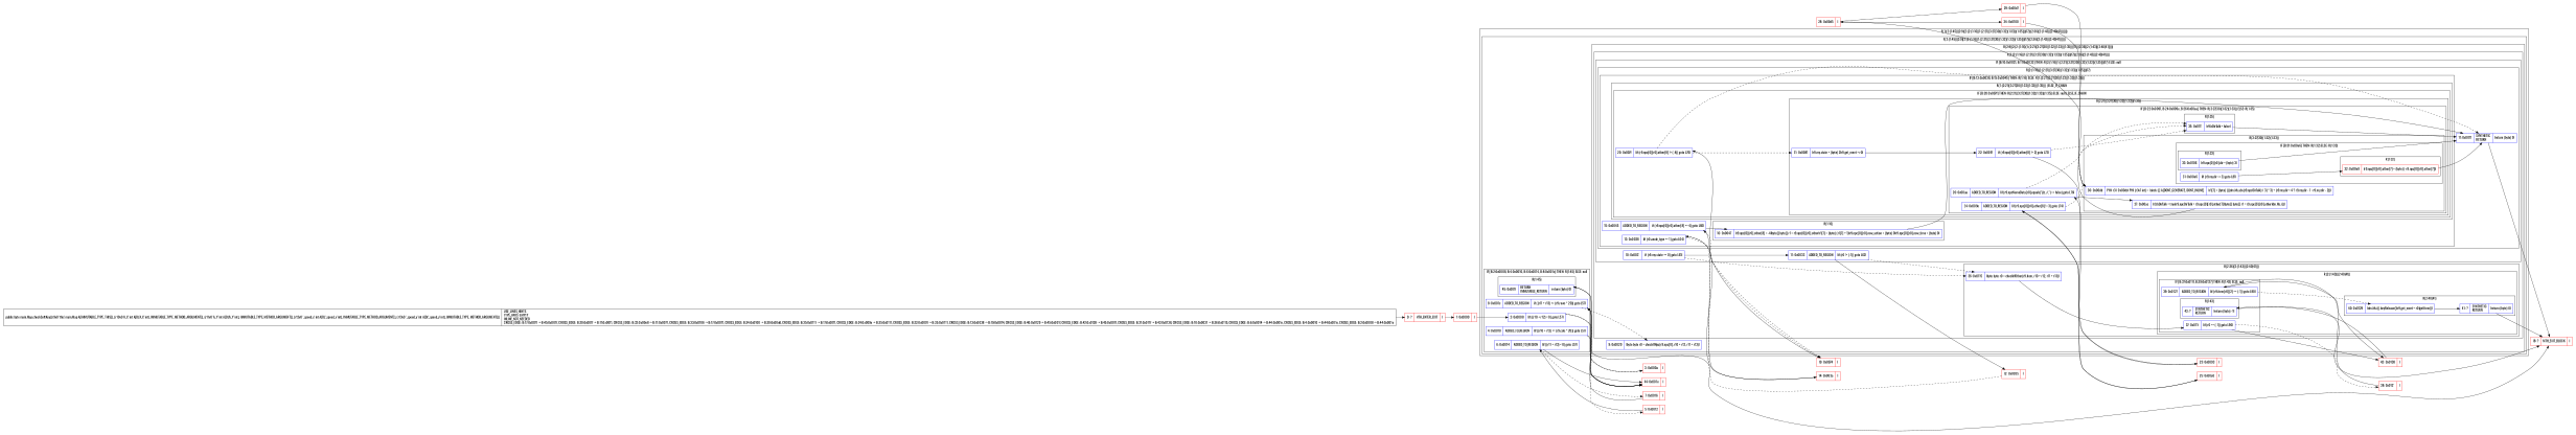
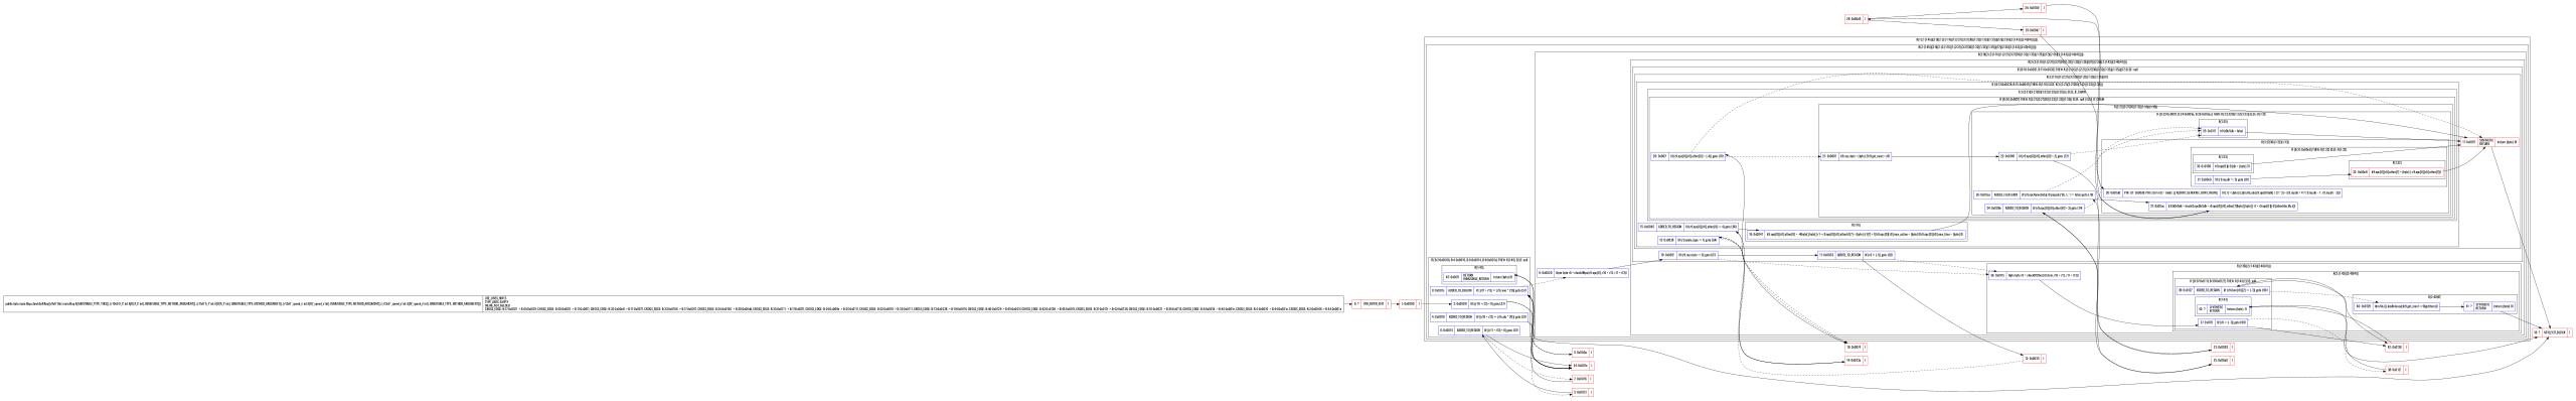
  digraph {
    fontname=Oswald
    rankdir=LR
    node [color=blue fontname=Oswald shape=record]
    edge [fontname=Oswald]
    n1 [label="{45\:\ 0x001f|RETURN\lIMMUTABLE_RETURN\l|lreturn (byte) 0l}"]
    n2 [label="{2\:\ 0x0008|lif ((r10 + r12) \< 0) goto L57l}"]
    n3 [label="{4\:\ 0x0010|ADDED_TO_REGION\l|lif ((r10 + r12) \>= (r9.cols * 20)) goto L57l}"]
    n4 [label="{6\:\ 0x0014|ADDED_TO_REGION\l|lif ((r11 + r13) \< 0) goto L57l}"]
    n5 [label="{8\:\ 0x001c|ADDED_TO_REGION\l|lif ((r11 + r13) \>= (r9.rows * 20)) goto L57l}"]
    n6 [label="{16\:\ 0x0047|lr9.npc[0][r0].other[8] = \-4lbyte[] byte[] r1 = r9.npc[0][r0].otherlr1[7] = (byte) (r1[7] + 1)lr9.npc[0][r0].now_action = (byte) 0lr9.npc[0][r0].now_time = (byte) 0l}"]
    n7 [color=red label="{32\:\ 0x00e8|lr9.npc[0][r0].other[7] = (byte) (\-r9.npc[0][r0].other[7])l}"]
    n8 [label="{33\:\ 0x0106|lr9.npc[0][r0].dir = (byte) 3l}"]
    n9 [label="{31\:\ 0x00e6|lif (r9.my.dir == 3) goto L81l}"]
    n10 [label="{27\:\ 0x00ac|lr9.bDirTalk = truelr9.npcDirTalk = r9.npc[0][r0].other[7]lbyte[] byte[] r1 = r9.npc[0][r0].otherldm.Ms.i()l}"]
    n11 [label="{30\:\ 0x00dd|PHI: r3l  0x00dd: PHI (r3v7 int) =  binds: [] A[DONT_GENERATE, DONT_INLINE]\l|lr1[7] = (byte) (((dm.Ms.abs(r9.npcDirTalk) \/ 3) * 3) + (r9.my.dir \< 4 ? r9.my.dir \- 1 : r9.my.dir \- 2))l}"]
    n12 [label="{35\:\ 0x0111|lr9.bDirTalk = falsel}"]
    n13 [label="{22\:\ 0x0091|lif (r9.npc[0][r0].other[8] != 2) goto L72l}"]
    n14 [label="{24\:\ 0x009e|ADDED_TO_REGION\l|lif (r9.npc[0][r0].other[8] != 3) goto L74l}"]
    n15 [label="{26\:\ 0x00aa|ADDED_TO_REGION\l|lif (r9.npcNameData[r0].equals(\"路人\") == false) goto L76l}"]
    n16 [label="{21\:\ 0x0081|lr9.my.state = (byte) 2lr9.get_meet = r0l}"]
    n17 [label="{20\:\ 0x007f|lif (r9.npc[0][r0].other[8] != (\-4)) goto L70l}"]
-   n18 [label="{13\:\ 0x0038|lif (r0.anole_type == 1) goto L64l}"]
+   n18 [label="{13\:\ 0x0038|lif (r9.anole_type == 1) goto L64l}"]
    n19 [label="{15\:\ 0x0045|ADDED_TO_REGION\l|lif (r9.npc[0][r0].other[8] == 4) goto L66l}"]
-   n20 [label="{17\:\ 0x0071|SYNTHETIC\lRETURN\l|lreturn (byte) 9l}"]
+   n20 [color=red label="{17\:\ 0x0071|SYNTHETIC\lRETURN\l|lreturn (byte) 9l}"]
    n21 [label="{10\:\ 0x0031|lif (r9.my.state == 0) goto L61l}"]
    n22 [label="{11\:\ 0x0033|ADDED_TO_REGION\l|lif (r0 != (\-1)) goto L62l}"]
    n23 [label="{43\:\ ?|SYNTHETIC\lRETURN\l|lreturn (byte) \-1l}"]
    n24 [label="{37\:\ 0x011f|lif (r0 == (\-1)) goto L90l}"]
    n25 [label="{39\:\ 0x0127|ADDED_TO_REGION\l|lif (r9.item[r0][2] == (\-1)) goto L90l}"]
    n26 [label="{40\:\ 0x0129|ldm.Ms.i().keyRelease()lr9.get_meet = r0lgetItem()l}"]
    n27 [label="{41\:\ ?|SYNTHETIC\lRETURN\l|lreturn (byte) 0l}"]
    n28 [label="{36\:\ 0x0115|lbyte byte r0 = checkIfOther(r9.item, r10 + r12, r11 + r13)l}"]
    n29 [label="{9\:\ 0x0020|lbyte byte r0 = checkIfNpc(r9.npc[0], r10 + r12, r11 + r13)l}"]
    n30 [color=red label="{18\:\ ?|MTH_EXIT_BLOCK\l|l}"]
    n31 [color=red label="{3\:\ 0x000a|l}"]
    n32 [color=red label="{44\:\ 0x001e|l}"]
    n33 [color=red label="{5\:\ 0x0012|l}"]
    n34 [color=red label="{7\:\ 0x0016|l}"]
    n35 [color=red label="{28\:\ 0x00d5|l}"]
    n36 [color=red label="{23\:\ 0x0093|l}"]
    n37 [color=red label="{25\:\ 0x00a0|l}"]
    n38 [color=red label="{14\:\ 0x003a|l}"]
    n39 [color=red label="{19\:\ 0x0074|l}"]
    n40 [color=red label="{12\:\ 0x0035|l}"]
    n41 [color=red label="{38\:\ 0x0121|l}"]
    n42 [color=red label="{42\:\ 0x0138|l}"]
    n43 [color=red label="{29\:\ 0x00d7|l}"]
    n44 [color=red label="{34\:\ 0x0100|l}"]
    n45 [color=red label="{0\:\ ?|MTH_ENTER_EXIT\l|l}"]
    n46 [color=red label="{1\:\ 0x0000|l}"]
    n47 [label="{public byte main.Map.checkSoftKey((r9v0 'this' main.Map A[IMMUTABLE_TYPE, THIS]), (r10v0 'A_X' int A[D('A_X' int), IMMUTABLE_TYPE, METHOD_ARGUMENT]), (r11v0 'A_Y' int A[D('A_Y' int), IMMUTABLE_TYPE, METHOD_ARGUMENT]), (r12v0 '_speed_x' int A[D('_speed_x' int), IMMUTABLE_TYPE, METHOD_ARGUMENT]), (r13v0 '_speed_y' int A[D('_speed_y' int), IMMUTABLE_TYPE, METHOD_ARGUMENT]))  | USE_LINES_HINTS\lTYPE_VARS: EMPTY\lINLINE_NOT_NEEDED\lCROSS_EDGE: B:17:0x0071 \-\> B:45:0x001f, CROSS_EDGE: B:20:0x007f \-\> B:17:0x0071, CROSS_EDGE: B:32:0x00e8 \-\> B:17:0x0071, CROSS_EDGE: B:33:0x0106 \-\> B:17:0x0071, CROSS_EDGE: B:34:0x0100 \-\> B:30:0x00dd, CROSS_EDGE: B:35:0x0111 \-\> B:17:0x0071, CROSS_EDGE: B:24:0x009e \-\> B:35:0x0111, CROSS_EDGE: B:22:0x0091 \-\> B:35:0x0111, CROSS_EDGE: B:13:0x0038 \-\> B:19:0x0074, CROSS_EDGE: B:40:0x0129 \-\> B:45:0x001f, CROSS_EDGE: B:42:0x0138 \-\> B:45:0x001f, CROSS_EDGE: B:37:0x011f \-\> B:42:0x0138, CROSS_EDGE: B:10:0x0031 \-\> B:36:0x0115, CROSS_EDGE: B:6:0x0014 \-\> B:44:0x001e, CROSS_EDGE: B:4:0x0010 \-\> B:44:0x001e, CROSS_EDGE: B:2:0x0008 \-\> B:44:0x001e\l}" color=""]
    subgraph cluster_1 {
      label="R(1:(2:(1:45)|(2:9|(2:(2:(1:16)(1:(2:21|(3:27|30|(1:32)(1:33))(1:35)))|17)|(2:36|(2:(1:43)|(2:40|41)))))))"
      subgraph cluster_2 {
        label="R(2:(1:45)|(2:9|(2:(2:(1:16)(1:(2:21|(3:27|30|(1:32)(1:33))(1:35)))|17)|(2:36|(2:(1:43)|(2:40|41))))))"
        subgraph cluster_3 {
          label="IF [B:2:0x0008, B:4:0x0010, B:6:0x0014, B:8:0x001c] THEN: R(1:45) ELSE: null"
          n2
          n3
          n4
          n5
          subgraph cluster_4 {
            label="R(1:45)"
            n1
          }
        }
        subgraph cluster_5 {
          label="R(2:9|(2:(2:(1:16)(1:(2:21|(3:27|30|(1:32)(1:33))(1:35)))|17)|(2:36|(2:(1:43)|(2:40|41)))))"
          n29
          subgraph cluster_6 {
            label="R(2:(2:(1:16)(1:(2:21|(3:27|30|(1:32)(1:33))(1:35)))|17)|(2:36|(2:(1:43)|(2:40|41))))"
            subgraph cluster_7 {
              label="IF [B:10:0x0031, B:11:0x0033] THEN: R(2:(1:16)(1:(2:21|(3:27|30|(1:32)(1:33))(1:35)))|17) ELSE: null"
              n21
              n22
              subgraph cluster_8 {
                label="R(2:(1:16)(1:(2:21|(3:27|30|(1:32)(1:33))(1:35)))|17)"
                n20
                subgraph cluster_9 {
                  label="IF [B:13:0x0038, B:15:0x0045] THEN: R(1:16) ELSE: R(1:(2:21|(3:27|30|(1:32)(1:33))(1:35)))"
                  n18
                  n19
                  subgraph cluster_10 {
                    label="R(1:16)"
                    n6
                  }
                  subgraph cluster_11 {
                    label="R(1:(2:21|(3:27|30|(1:32)(1:33))(1:35))) | ELSE_IF_CHAIN\l"
                    subgraph cluster_12 {
                      label="IF [B:20:0x007f] THEN: R(2:21|(3:27|30|(1:32)(1:33))(1:35)) ELSE: null | ELSE_IF_CHAIN\l"
                      n17
                      subgraph cluster_13 {
                        label="R(2:21|(3:27|30|(1:32)(1:33))(1:35))"
                        n16
                        subgraph cluster_14 {
                          label="IF [B:22:0x0091, B:24:0x009e, B:26:0x00aa] THEN: R(3:27|30|(1:32)(1:33)) ELSE: R(1:35)"
                          n13
                          n14
                          n15
                          subgraph cluster_15 {
                            label="R(3:27|30|(1:32)(1:33))"
                            n10
                            n11
                            subgraph cluster_16 {
                              label="IF [B:31:0x00e6] THEN: R(1:32) ELSE: R(1:33)"
                              n9
                              subgraph cluster_17 {
                                label="R(1:32)"
                                n7
                              }
                              subgraph cluster_18 {
                                label="R(1:33)"
                                n8
                              }
                            }
                          }
                          subgraph cluster_19 {
                            label="R(1:35)"
                            n12
                          }
                        }
                      }
                    }
                  }
                }
              }
            }
            subgraph cluster_20 {
              label="R(2:36|(2:(1:43)|(2:40|41)))"
              n28
              subgraph cluster_21 {
                label="R(2:(1:43)|(2:40|41))"
                subgraph cluster_22 {
                  label="IF [B:37:0x011f, B:39:0x0127] THEN: R(1:43) ELSE: null"
                  n24
                  n25
                  subgraph cluster_23 {
                    label="R(1:43)"
                    n23
                  }
                }
                subgraph cluster_24 {
                  label="R(2:40|41)"
                  n26
                  n27
                }
              }
            }
          }
        }
      }
    }
    n1 -> n30
    n2 -> n31 [style=dashed]
    n2 -> n32
    n3 -> n32
    n3 -> n33 [style=dashed]
    n4 -> n32
    n4 -> n34 [style=dashed]
    n5 -> n29 [style=dashed]
    n5 -> n32
    n6 -> n20
    n7 -> n20
    n8 -> n20
    n9 -> n7
    n10 -> n35
    n12 -> n20
    n13 -> n12 [style=dashed]
    n13 -> n36
    n14 -> n12 [style=dashed]
    n14 -> n37
    n15 -> n10
    n15 -> n12 [style=dashed]
    n16 -> n13
    n17 -> n16 [style=dashed]
    n17 -> n20 [style=dashed]
    n18 -> n38
    n18 -> n39 [style=dashed]
    n19 -> n6
    n19 -> n39 [style=dashed]
    n20 -> n30
    n21 -> n22
    n21 -> n28 [style=dashed]
    n22 -> n28 [style=dashed]
    n22 -> n40
    n23 -> n30
    n24 -> n41 [style=dashed]
    n24 -> n42
    n25 -> n26 [style=dashed]
    n25 -> n42
    n26 -> n27
    n27 -> n30
    n28 -> n24
+   n29 -> n21
    n31 -> n5
    n32 -> n1
    n33 -> n4
    n34 -> n5
    n35 -> n43
    n35 -> n44
    n36 -> n14
    n37 -> n15
    n38 -> n19
    n39 -> n17
    n40 -> n18 [style=dashed]
    n41 -> n25
    n42 -> n23
-   n43 -> n11
+   n43 -> n10
    n44 -> n11
    n45 -> n46
    n46 -> n2
    n47 -> n45
  }
